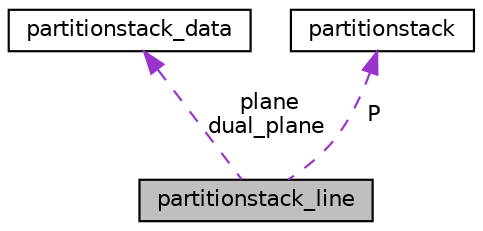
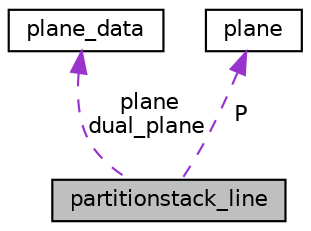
  digraph {
    node [color=black fillcolor=white fontname=Helvetica fontsize=10 shape=record style=filled]
    edge [color=darkorchid3 dir=back fontname=Helvetica fontsize=10 labelfontname=Helvetica labelfontsize=10 style=dashed]
    n1 [fillcolor=grey75 fontcolor=black height=0.2 label=partitionstack_line width=0.4]
-   n2 [height=0.2 label=partitionstack_data width=0.4]
-   n3 [height=0.2 label=partitionstack width=0.4]
+   n2 [height=0.2 label=plane_data width=0.4]
+   n3 [height=0.2 label=plane width=0.4]
    n2 -> n1 [label=" plane\ndual_plane"]
    n3 -> n1 [label=" P"]
  }
